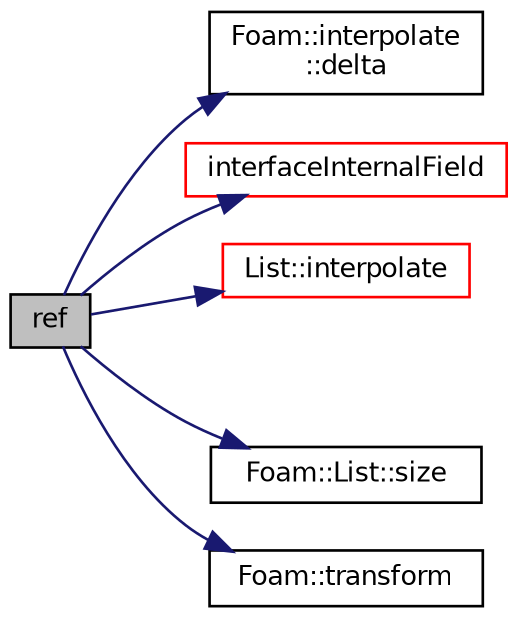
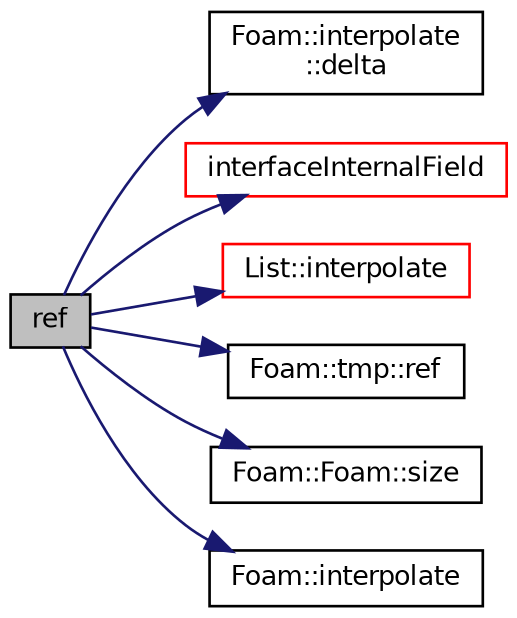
  digraph {
    rankdir=LR
    node [color=black fontname=Helvetica fontsize=10 shape=record]
    edge [color=midnightblue fontname=Helvetica fontsize=10 labelfontname=Helvetica labelfontsize=10 style=solid]
    n1 [fillcolor=grey75 fontcolor=black height=0.2 label=ref style=filled width=0.4]
    n2 [height=0.2 label="Foam::interpolate\l::delta" width=0.4]
    n3 [color=red height=0.2 label=interfaceInternalField width=0.4]
    n4 [color=red height=0.2 label="List::interpolate" width=0.4]
-   n6 [height=0.2 label="Foam::List::size" width=0.4]
-   n7 [height=0.2 label="Foam::transform" width=0.4]
+   n5 [height=0.2 label="Foam::tmp::ref" width=0.4]
+   n6 [height=0.2 label="Foam::Foam::size" width=0.4]
+   n7 [height=0.2 label="Foam::interpolate" width=0.4]
    n1 -> n2
    n1 -> n3
    n1 -> n4
+   n1 -> n5
    n1 -> n6
    n1 -> n7
  }
